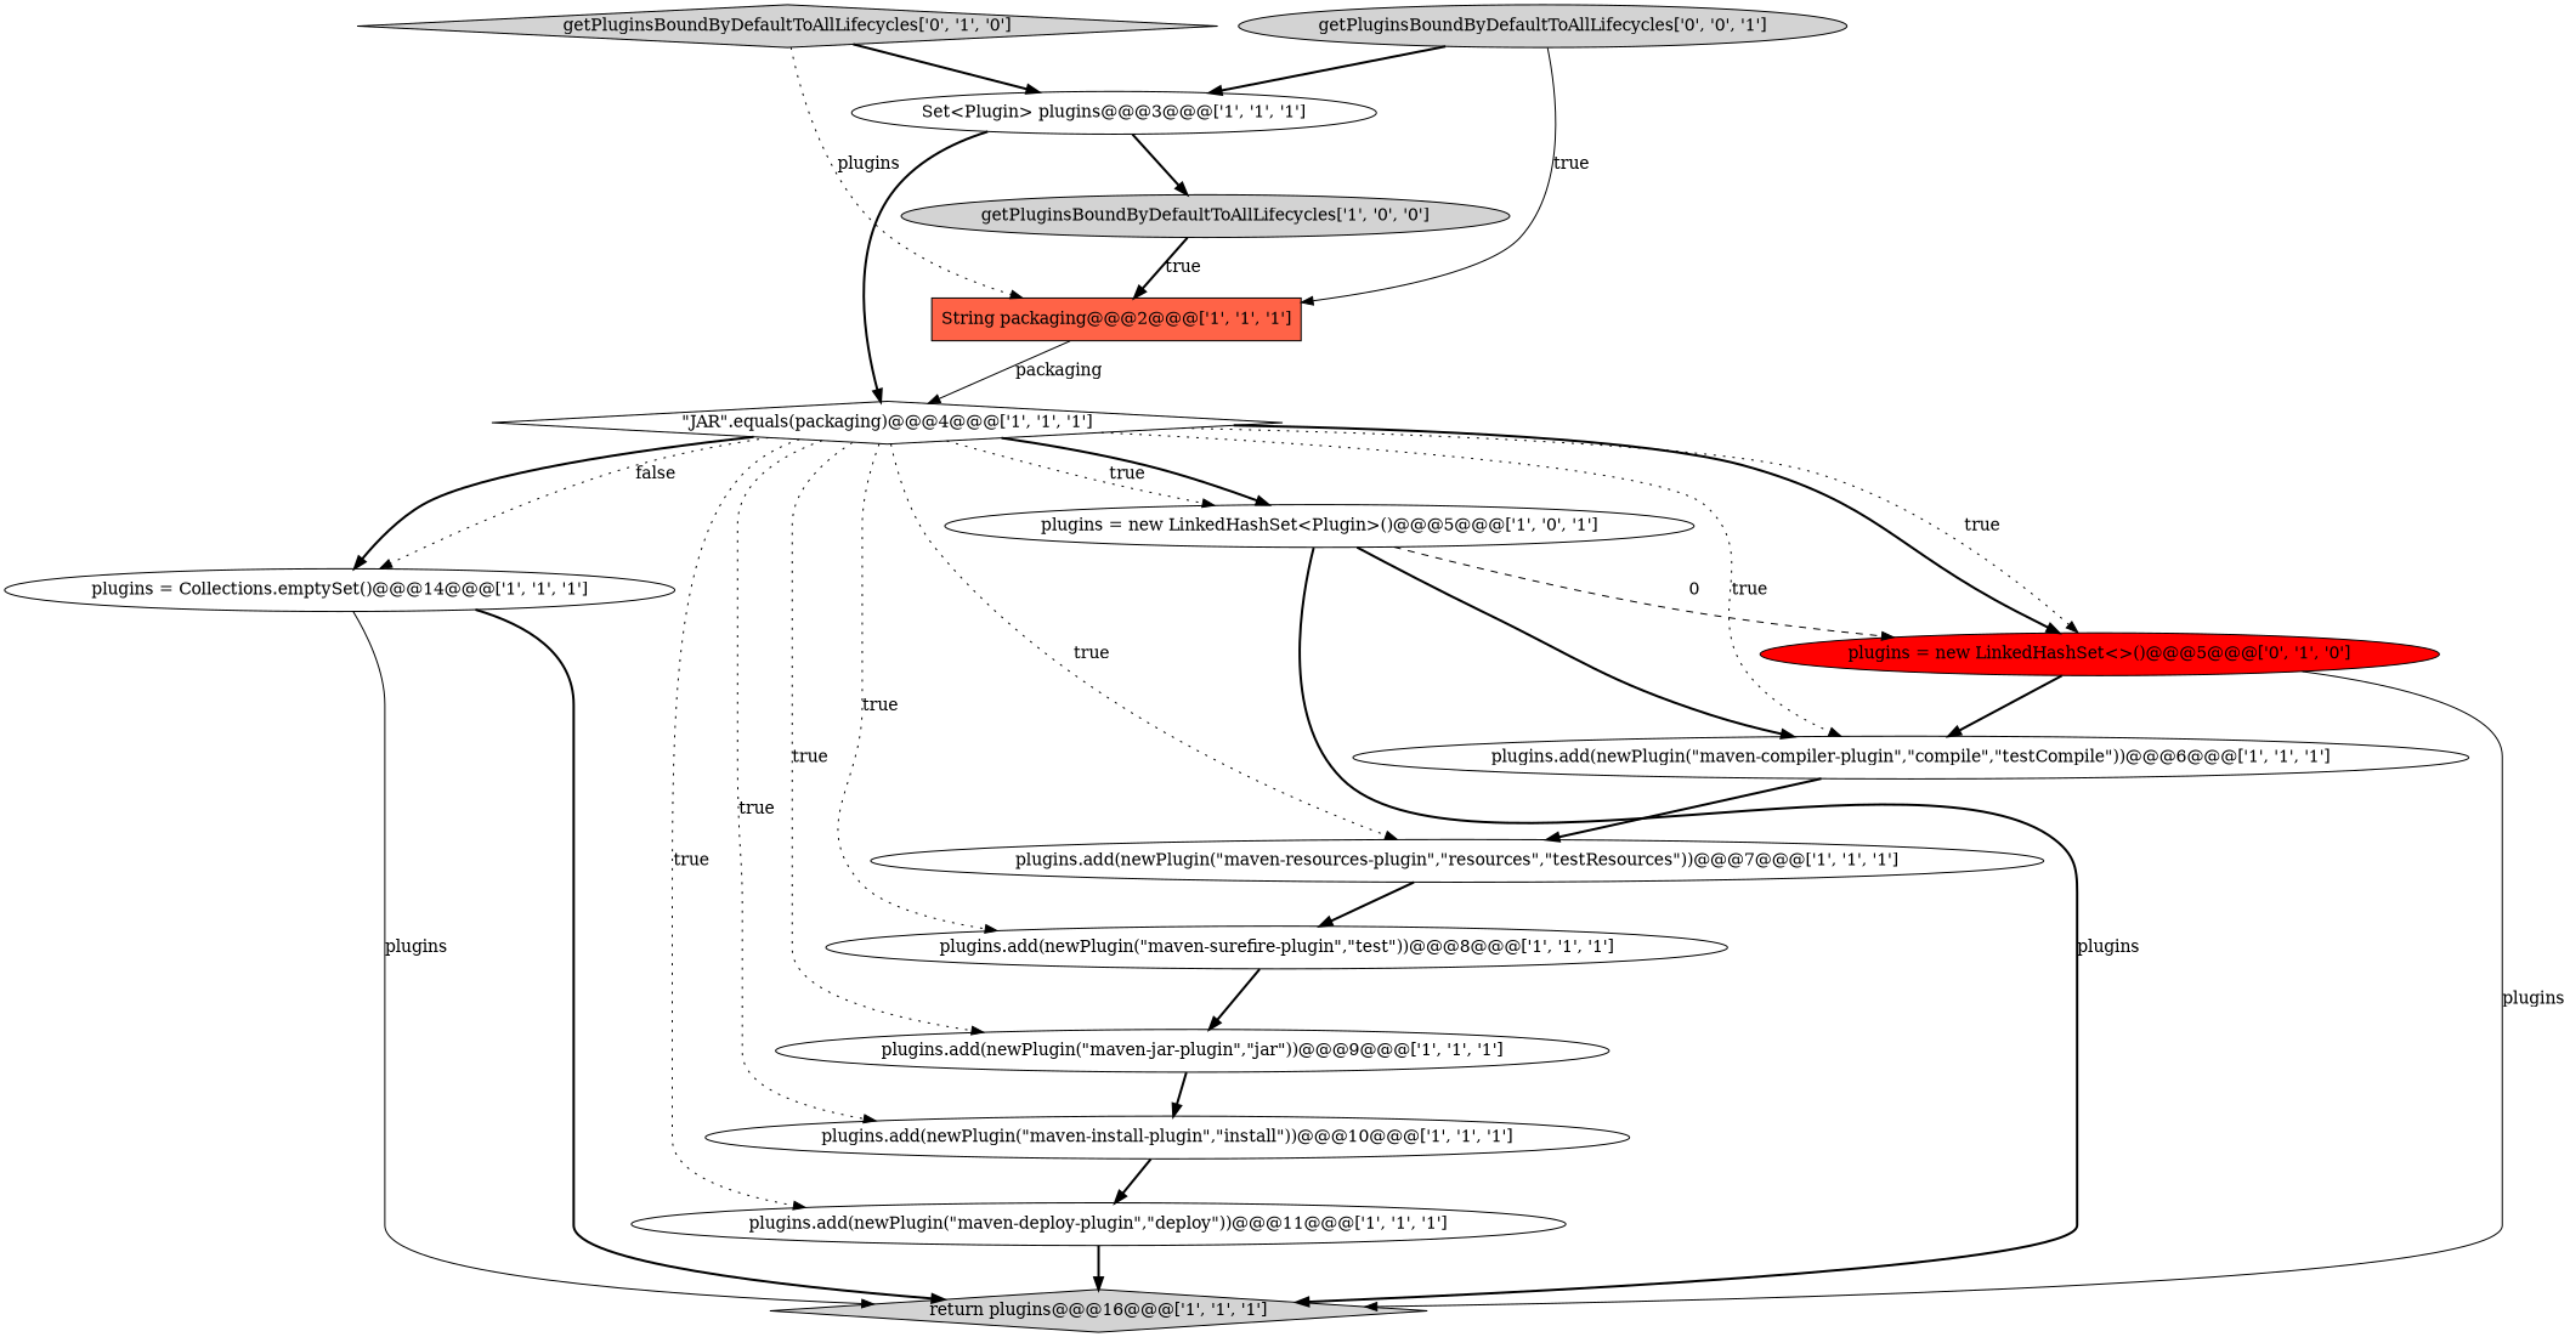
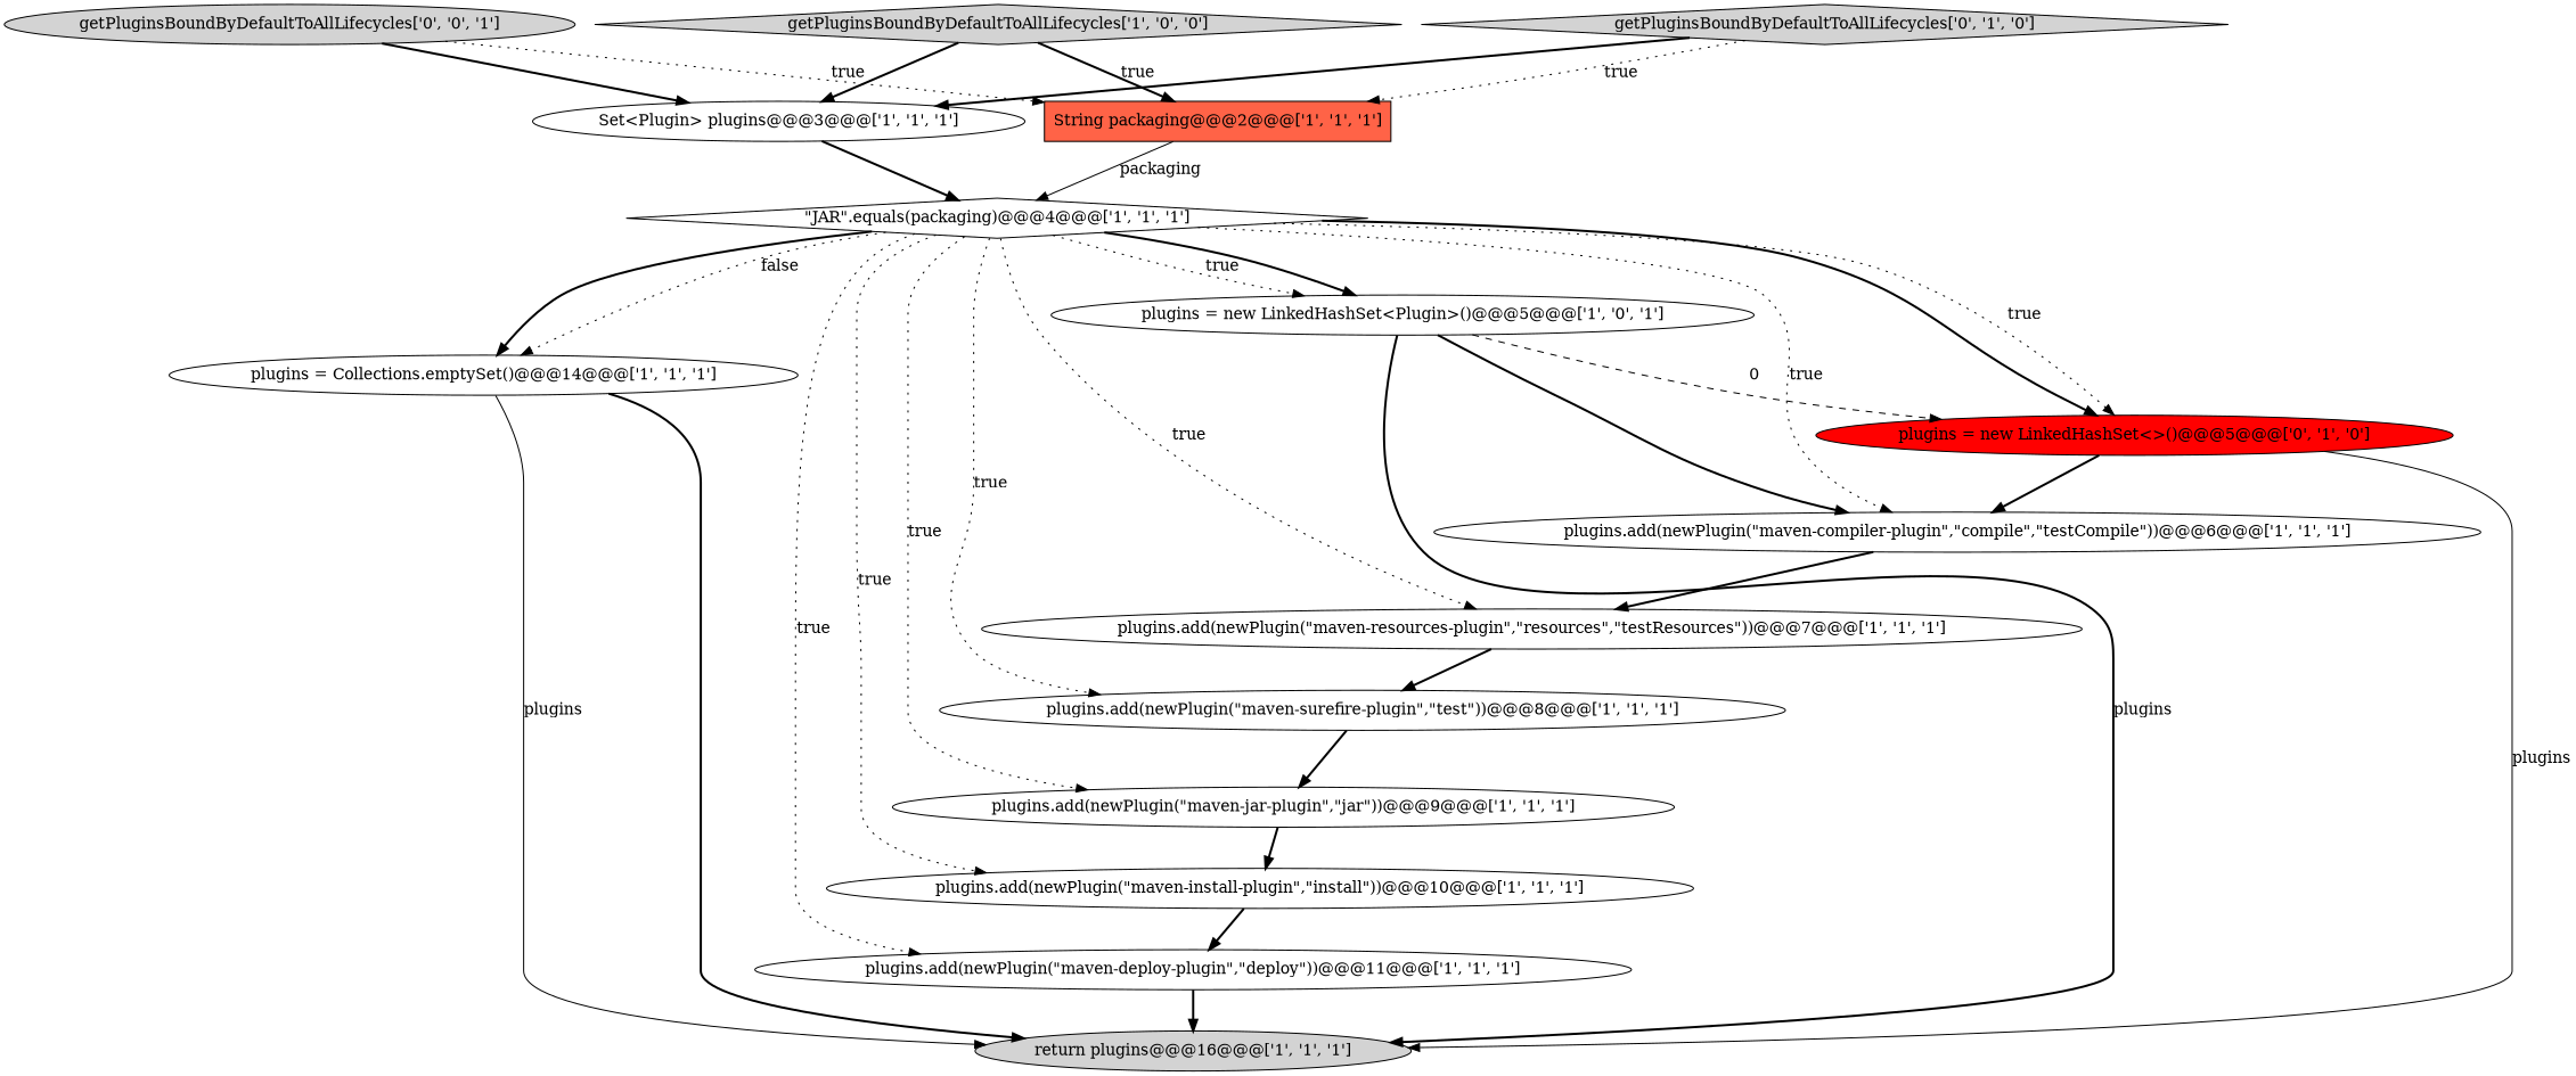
  digraph {
    node [fillcolor=white shape=ellipse style=filled]
    edge [style=bold]
    n1 [label="\"JAR\".equals(packaging)@@@4@@@['1', '1', '1']" shape=diamond]
    n2 [label="plugins = Collections.emptySet()@@@14@@@['1', '1', '1']"]
    n3 [label="plugins = new LinkedHashSet<Plugin>()@@@5@@@['1', '0', '1']"]
    n4 [label="plugins.add(newPlugin(\"maven-deploy-plugin\",\"deploy\"))@@@11@@@['1', '1', '1']"]
    n5 [label="plugins.add(newPlugin(\"maven-resources-plugin\",\"resources\",\"testResources\"))@@@7@@@['1', '1', '1']"]
    n6 [label="plugins.add(newPlugin(\"maven-compiler-plugin\",\"compile\",\"testCompile\"))@@@6@@@['1', '1', '1']"]
    n7 [label="plugins.add(newPlugin(\"maven-install-plugin\",\"install\"))@@@10@@@['1', '1', '1']"]
    n8 [label="plugins.add(newPlugin(\"maven-surefire-plugin\",\"test\"))@@@8@@@['1', '1', '1']"]
    n9 [fillcolor=red label="plugins = new LinkedHashSet<>()@@@5@@@['0', '1', '0']"]
    n10 [label="plugins.add(newPlugin(\"maven-jar-plugin\",\"jar\"))@@@9@@@['1', '1', '1']"]
-   n11 [fillcolor=lightgray label="return plugins@@@16@@@['1', '1', '1']" shape=diamond]
+   n11 [fillcolor=lightgray label="return plugins@@@16@@@['1', '1', '1']"]
    n12 [fillcolor=lightgray label="getPluginsBoundByDefaultToAllLifecycles['0', '0', '1']"]
    n13 [label="Set<Plugin> plugins@@@3@@@['1', '1', '1']"]
    n14 [fillcolor=tomato label="String packaging@@@2@@@['1', '1', '1']" shape=box]
    n15 [fillcolor=lightgray label="getPluginsBoundByDefaultToAllLifecycles['0', '1', '0']" shape=diamond]
-   n16 [fillcolor=lightgray label="getPluginsBoundByDefaultToAllLifecycles['1', '0', '0']"]
+   n16 [fillcolor=lightgray label="getPluginsBoundByDefaultToAllLifecycles['1', '0', '0']" shape=diamond]
    n1 -> n2 [label=false style=dotted]
    n1 -> n2
    n1 -> n3 [label=true style=dotted]
    n1 -> n3
    n1 -> n4 [label=true style=dotted]
    n1 -> n5 [label=true style=dotted]
    n1 -> n6 [label=true style=dotted]
    n1 -> n7 [label=true style=dotted]
    n1 -> n8 [label=true style=dotted]
    n1 -> n9
    n1 -> n9 [label=true style=dotted]
    n1 -> n10 [label=true style=dotted]
    n2 -> n11 [label=plugins style=solid]
    n2 -> n11
    n3 -> n6
    n3 -> n9 [label=0 style=dashed]
    n3 -> n11 [label=plugins]
    n4 -> n11
    n5 -> n8
    n6 -> n5
    n7 -> n4
    n8 -> n10
    n9 -> n6
    n9 -> n11 [label=plugins style=solid]
    n10 -> n7
    n12 -> n13
-   n12 -> n14 [label=true style=solid]
+   n12 -> n14 [label=true style=dotted]
    n13 -> n1
    n14 -> n1 [label=packaging style=solid]
    n15 -> n13
-   n15 -> n14 [label=plugins style=dotted]
-   n13 -> n16
+   n15 -> n14 [label=true style=dotted]
+   n16 -> n13
    n16 -> n14 [label=true]
  }
